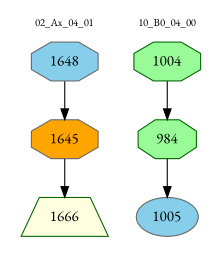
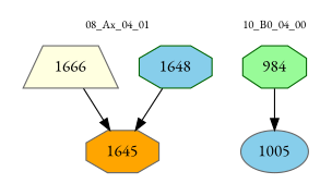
  digraph {
    fontname="EB Garamond"
    node [color=gray40 fillcolor=skyblue fontname="EB Garamond" shape=octagon style=filled]
    edge [color=black fontname="EB Garamond"]
-   n1 [label=1648]
+   n1 [color=darkgreen label=1648]
    n2 [fillcolor=orange label=1645]
-   n3 [color=darkgreen fillcolor=lightyellow label=1666 shape=trapezium]
-   n4 [color=darkgreen fillcolor=palegreen label=1004]
+   n3 [fillcolor=lightyellow label=1666 shape=trapezium]
    n5 [color=darkgreen fillcolor=palegreen label=984]
    n6 [label=1005 shape=ellipse]
    subgraph cluster_1 {
      color=white
      fontsize=10
-     label="02_Ax_04_01"
+     label="08_Ax_04_01"
      n1
      n2
      n3
    }
    subgraph cluster_2 {
      color=white
      fontsize=10
      label="10_B0_04_00"
-     n4
      n5
      n6
    }
    n1 -> n2
-   n2 -> n3
-   n4 -> n5
+   n3 -> n2
    n5 -> n6
  }
